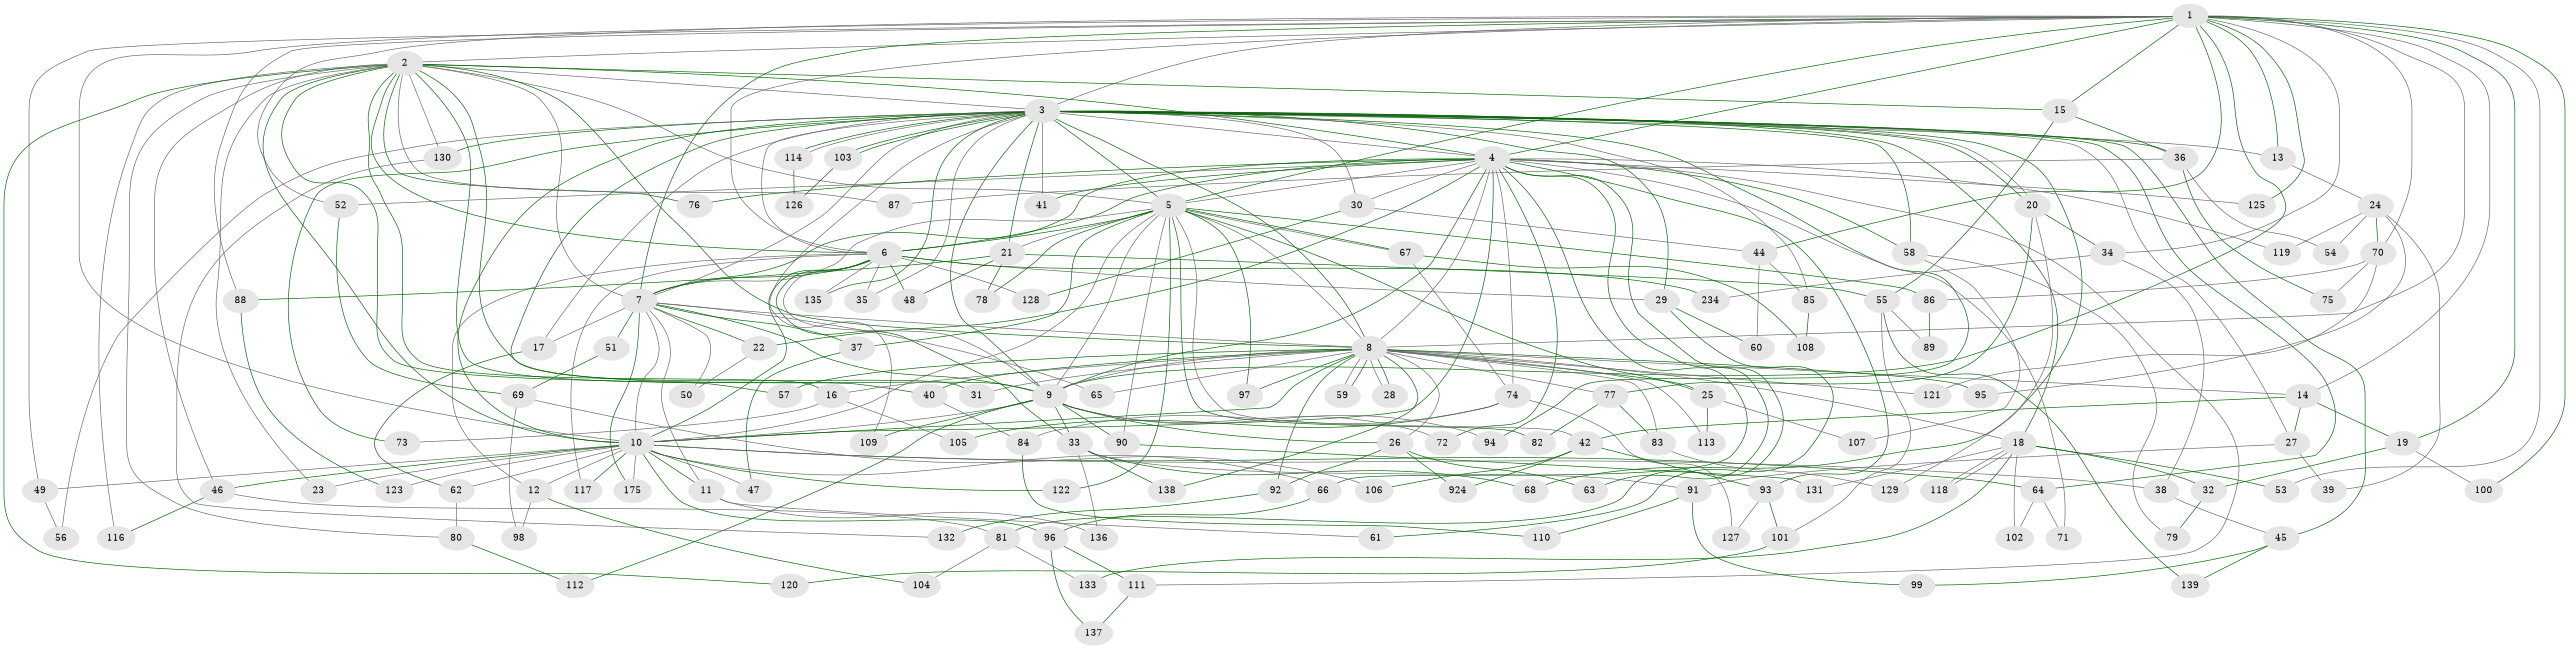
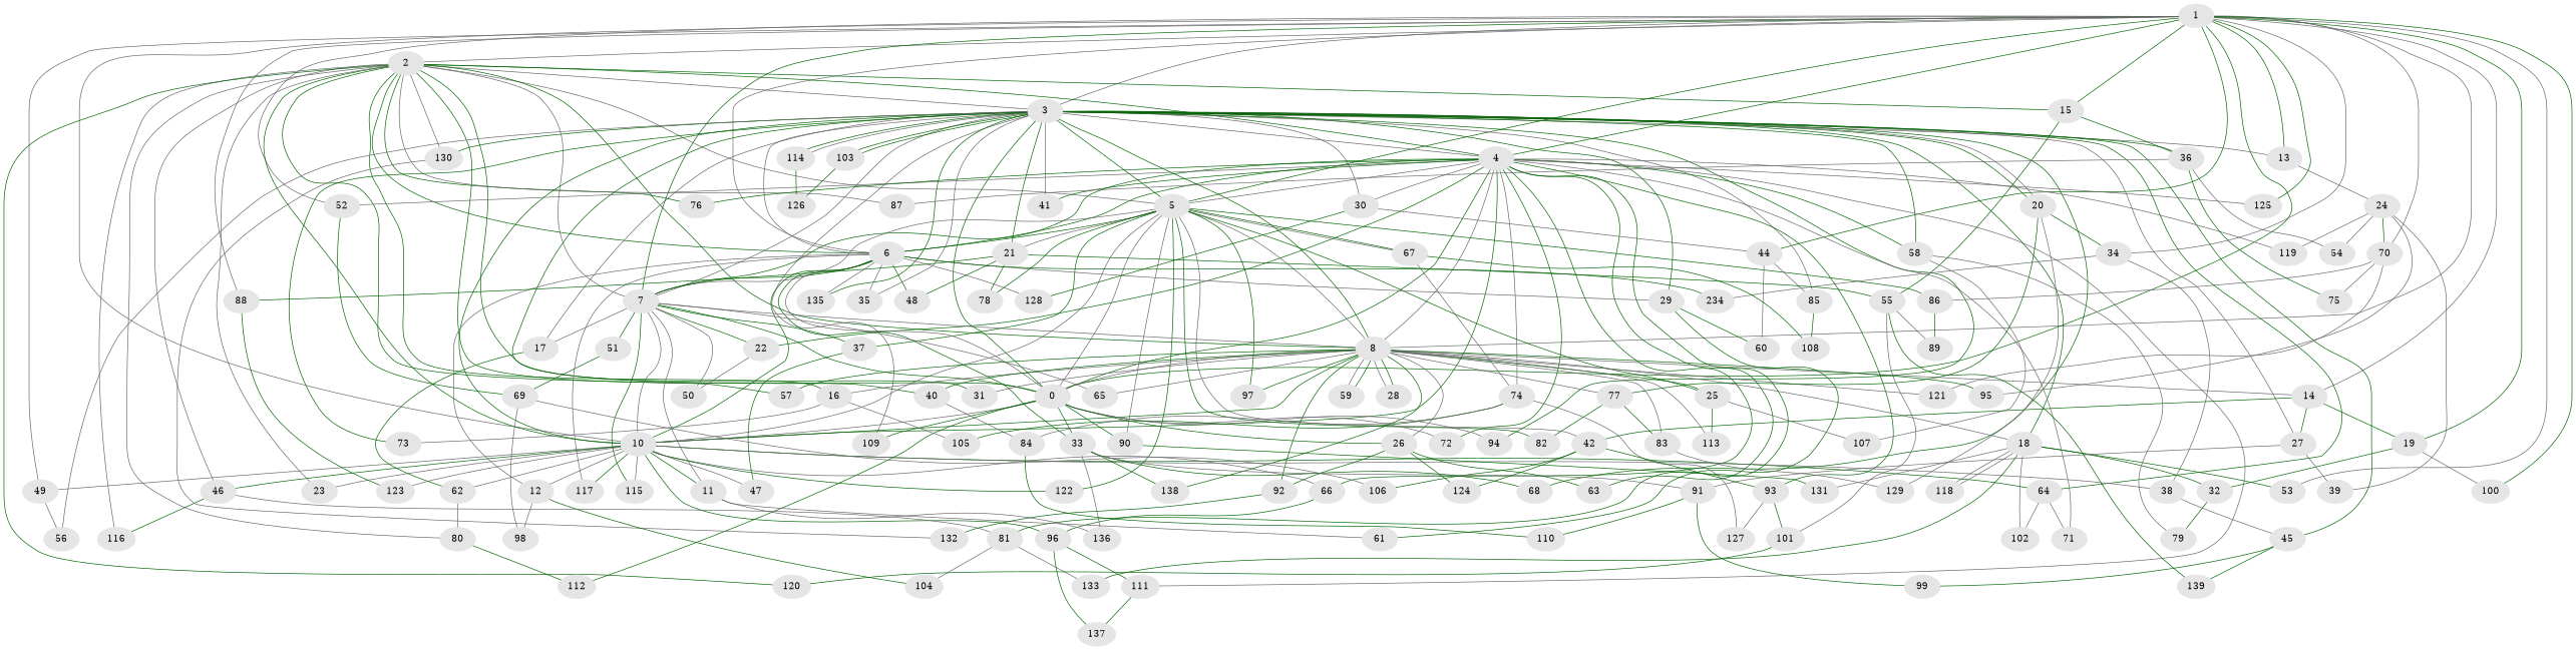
  graph {
    node [color=gray90 style=filled]
    edge [color=darkgreen]
    1
    2
    3
    4
    5
    6
    7
    8
-   9
+   9 [label=0]
    10
    13
    14
    15
    19
    34
    44
    49
    52
    53
    70
    88
    100
    125
    16
    23
    40
    46
    57
    76
    80
    87
    116
    120
    130
    17
    18
    20
    21
    27
    29
    30
    31
    35
    36
    41
    45
    56
    58
    64
    68
    73
    85
    94
    103
    109
    114
    135
    22
    63
    66
    71
    72
    74
    81
    93
    111
    119
    86
    25
    37
    42
    67
    78
    82
    90
    97
    122
    12
    33
    48
    117
    128
    n83 [label=234]
    11
    50
    51
    65
-   115 [label=175]
+   115
    26
    28
    59
    77
    83
    92
    95
    113
    121
    138
    112
    38
    47
    62
    96
    123
    24
    55
    32
    60
    69
    75
    105
    84
    89
    132
    102
    118
    131
    133
    129
    39
    54
    91
    61
    99
    139
    107
    79
    108
    126
    127
    104
    101
    137
-   124 [label=924]
+   124
    106
    98
    136
    110
    1 -- 2 [color=gray40]
    1 -- 3 [color=gray40]
    1 -- 4
    1 -- 5
    1 -- 6 [color=gray40]
    1 -- 7
    1 -- 8 [color=gray40]
    1 -- 9
    1 -- 10 [color=gray40]
    1 -- 13
    1 -- 14 [color=gray40]
    1 -- 15
    1 -- 19
    1 -- 34 [color=gray40]
    1 -- 44
    1 -- 49 [color=gray40]
    1 -- 52 [color=gray40]
    1 -- 53 [color=gray40]
    1 -- 70 [color=gray40]
    1 -- 88 [color=gray40]
    1 -- 100
    1 -- 125
    2 -- 3 [color=gray40]
    2 -- 4
    2 -- 5 [color=gray40]
    2 -- 6
    2 -- 7 [color=gray40]
    2 -- 8
    2 -- 9
    2 -- 10
    2 -- 15
    2 -- 16
    2 -- 23 [color=gray40]
    2 -- 40
    2 -- 46 [color=gray40]
    2 -- 57
    2 -- 76
    2 -- 80 [color=gray40]
    2 -- 87 [color=gray40]
    2 -- 116 [color=gray40]
    2 -- 120
    2 -- 130 [color=gray40]
    3 -- 4 [color=gray40]
    3 -- 5
    3 -- 6 [color=gray40]
    3 -- 7 [color=gray40]
    3 -- 8
    3 -- 9
    3 -- 10
    3 -- 13 [color=gray40]
    3 -- 130
    3 -- 17 [color=gray40]
    3 -- 18
    3 -- 20
    3 -- 20 [color=gray40]
    3 -- 21
    3 -- 27 [color=gray40]
    3 -- 29
    3 -- 30 [color=gray40]
    3 -- 31
    3 -- 35 [color=gray40]
    3 -- 36
    3 -- 41 [color=gray40]
    3 -- 45
    3 -- 56 [color=gray40]
    3 -- 58
    3 -- 64
    3 -- 68
    3 -- 73
    3 -- 85 [color=gray40]
    3 -- 94
    3 -- 103
    3 -- 103
    3 -- 109 [color=gray40]
    3 -- 114
    3 -- 114 [color=gray40]
    3 -- 135
    4 -- 5 [color=gray40]
    4 -- 6
    4 -- 7
    4 -- 8 [color=gray40]
    4 -- 9
    4 -- 10
    4 -- 52 [color=gray40]
    4 -- 125 [color=gray40]
    4 -- 76
    4 -- 30 [color=gray40]
    4 -- 41
    4 -- 58
    4 -- 22
    4 -- 63
    4 -- 66
    4 -- 71 [color=gray40]
    4 -- 72
    4 -- 74 [color=gray40]
    4 -- 81
    4 -- 93
    4 -- 111 [color=gray40]
    4 -- 119 [color=gray40]
    5 -- 6
    5 -- 7 [color=gray40]
    5 -- 8 [color=gray40]
    5 -- 9 [color=gray40]
    5 -- 10 [color=gray40]
    5 -- 21 [color=gray40]
    5 -- 86
    5 -- 25
    5 -- 37
    5 -- 42 [color=gray40]
    5 -- 67 [color=gray40]
    5 -- 67
    5 -- 78
    5 -- 82
    5 -- 90 [color=gray40]
    5 -- 97
    5 -- 122
    6 -- 7
    6 -- 9 [color=gray40]
    6 -- 10
    6 -- 29 [color=gray40]
    6 -- 35 [color=gray40]
    6 -- 135 [color=gray40]
    6 -- 12 [color=gray40]
    6 -- 33
    6 -- 48
    6 -- 117 [color=gray40]
    6 -- 128 [color=gray40]
    6 -- n83
    7 -- 8 [color=gray40]
    7 -- 9
    7 -- 10 [color=gray40]
    7 -- 17 [color=gray40]
    7 -- 22
    7 -- 37
    7 -- 11 [color=gray40]
    7 -- 50 [color=gray40]
    7 -- 51
    7 -- 65 [color=gray40]
    7 -- 115
    8 -- 9 [color=gray40]
    8 -- 10
    8 -- 14 [color=gray40]
    8 -- 16 [color=gray40]
    8 -- 40
    8 -- 57
    8 -- 18 [color=gray40]
    8 -- 31 [color=gray40]
    8 -- 25
    8 -- 97
    8 -- 65 [color=gray40]
    8 -- 26 [color=gray40]
    8 -- 28 [color=gray40]
    8 -- 28
    8 -- 59 [color=gray40]
    8 -- 59
    8 -- 77 [color=gray40]
    8 -- 83 [color=gray40]
    8 -- 92
    8 -- 95
    8 -- 113 [color=gray40]
    8 -- 121 [color=gray40]
    8 -- 138
    9 -- 10 [color=gray40]
    9 -- 94 [color=gray40]
    9 -- 109
    9 -- 72 [color=gray40]
    9 -- 90
    9 -- 33
    9 -- 26
    9 -- 112
    10 -- 49 [color=gray40]
    10 -- 23 [color=gray40]
    10 -- 46
    10 -- 64
    10 -- 66 [color=gray40]
    10 -- 122
    10 -- 12 [color=gray40]
    10 -- 117
    10 -- 11
    10 -- 115 [color=gray40]
    10 -- 38 [color=gray40]
    10 -- 47 [color=gray40]
    10 -- 62 [color=gray40]
    10 -- 96
    10 -- 123 [color=gray40]
    13 -- 24 [color=gray40]
    14 -- 19
    14 -- 27
    14 -- 42
    15 -- 36
    15 -- 55
    19 -- 100 [color=gray40]
    19 -- 32
    34 -- n83 [color=gray40]
    34 -- 38 [color=gray40]
    44 -- 85 [color=gray40]
    44 -- 60 [color=gray40]
    49 -- 56 [color=gray40]
    52 -- 69
    70 -- 86 [color=gray40]
    70 -- 121 [color=gray40]
    70 -- 75 [color=gray40]
    88 -- 123
    16 -- 73 [color=gray40]
    16 -- 105 [color=gray40]
    40 -- 84 [color=gray40]
    46 -- 116
    46 -- 81 [color=gray40]
    80 -- 112
    130 -- 132 [color=gray40]
    17 -- 62
    18 -- 53
    18 -- 32
    18 -- 102 [color=gray40]
    18 -- 118 [color=gray40]
    18 -- 118 [color=gray40]
    18 -- 131 [color=gray40]
    18 -- 133
    20 -- 34
    20 -- 77
    20 -- 129 [color=gray40]
    21 -- 88
    21 -- 78
    21 -- 48
    21 -- 55
    27 -- 39 [color=gray40]
    27 -- 91 [color=gray40]
    29 -- 60
    29 -- 61
    30 -- 44 [color=gray40]
    30 -- 128
    36 -- 87 [color=gray40]
    36 -- 75
    36 -- 54 [color=gray40]
    45 -- 99
    45 -- 139
    58 -- 107 [color=gray40]
    58 -- 79 [color=gray40]
    64 -- 71 [color=gray40]
    64 -- 102 [color=gray40]
    85 -- 108
    103 -- 126
    114 -- 126
    22 -- 50 [color=gray40]
    66 -- 96
    74 -- 105
    74 -- 84 [color=gray40]
    74 -- 127 [color=gray40]
    81 -- 133 [color=gray40]
    81 -- 104 [color=gray40]
    93 -- 127 [color=gray40]
    93 -- 101
    111 -- 137
    86 -- 89
    25 -- 113
    25 -- 107 [color=gray40]
    37 -- 47
    42 -- 93
    42 -- 124
    42 -- 106
    67 -- 74 [color=gray40]
    67 -- 108
    90 -- 131
    12 -- 104
    12 -- 98 [color=gray40]
    33 -- 68
    33 -- 138
    33 -- 91 [color=gray40]
    33 -- 136 [color=gray40]
    11 -- 61 [color=gray40]
    11 -- 136 [color=gray40]
    51 -- 69
    26 -- 63
    26 -- 92
    26 -- 124
    77 -- 82
    77 -- 83
    83 -- 129 [color=gray40]
    92 -- 132
    38 -- 45 [color=gray40]
    62 -- 80 [color=gray40]
    96 -- 111
    96 -- 137
    24 -- 70
    24 -- 119 [color=gray40]
    24 -- 95 [color=gray40]
    24 -- 39 [color=gray40]
    24 -- 54 [color=gray40]
    55 -- 89 [color=gray40]
    55 -- 139
    55 -- 101 [color=gray40]
    32 -- 79
    69 -- 106 [color=gray40]
    69 -- 98 [color=gray40]
    84 -- 110
    91 -- 99
    91 -- 110
    101 -- 120
  }
